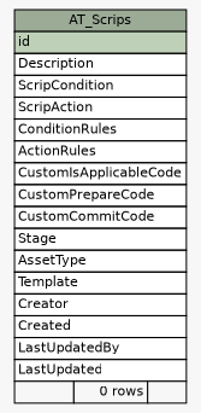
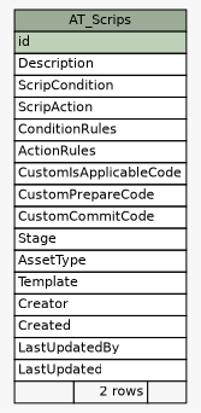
  digraph {
    bgcolor="#f7f7f7"
    fontname=Helvetica
    fontsize=11
    nodesep=0.18
    rankdir=RL
    ranksep=0.46
-   n1 [fontname=Helvetica fontsize=11 label=<     <TABLE BORDER="0" CELLBORDER="1" CELLSPACING="0" BGCOLOR="#ffffff">       <TR><TD COLSPAN="3" BGCOLOR="#9bab96" ALIGN="CENTER">AT_Scrips</TD></TR>       <TR><TD PORT="id" COLSPAN="3" BGCOLOR="#bed1b8" ALIGN="LEFT">id</TD></TR>       <TR><TD PORT="Description" COLSPAN="3" ALIGN="LEFT">Description</TD></TR>       <TR><TD PORT="ScripCondition" COLSPAN="3" ALIGN="LEFT">ScripCondition</TD></TR>       <TR><TD PORT="ScripAction" COLSPAN="3" ALIGN="LEFT">ScripAction</TD></TR>       <TR><TD PORT="ConditionRules" COLSPAN="3" ALIGN="LEFT">ConditionRules</TD></TR>       <TR><TD PORT="ActionRules" COLSPAN="3" ALIGN="LEFT">ActionRules</TD></TR>       <TR><TD PORT="CustomIsApplicableCode" COLSPAN="3" ALIGN="LEFT">CustomIsApplicableCode</TD></TR>       <TR><TD PORT="CustomPrepareCode" COLSPAN="3" ALIGN="LEFT">CustomPrepareCode</TD></TR>       <TR><TD PORT="CustomCommitCode" COLSPAN="3" ALIGN="LEFT">CustomCommitCode</TD></TR>       <TR><TD PORT="Stage" COLSPAN="3" ALIGN="LEFT">Stage</TD></TR>       <TR><TD PORT="AssetType" COLSPAN="3" ALIGN="LEFT">AssetType</TD></TR>       <TR><TD PORT="Template" COLSPAN="3" ALIGN="LEFT">Template</TD></TR>       <TR><TD PORT="Creator" COLSPAN="3" ALIGN="LEFT">Creator</TD></TR>       <TR><TD PORT="Created" COLSPAN="3" ALIGN="LEFT">Created</TD></TR>       <TR><TD PORT="LastUpdatedBy" COLSPAN="3" ALIGN="LEFT">LastUpdatedBy</TD></TR>       <TR><TD PORT="LastUpdated" COLSPAN="3" ALIGN="LEFT">LastUpdated</TD></TR>       <TR><TD ALIGN="LEFT" BGCOLOR="#f7f7f7">  </TD><TD ALIGN="RIGHT" BGCOLOR="#f7f7f7">0 rows</TD><TD ALIGN="RIGHT" BGCOLOR="#f7f7f7">  </TD></TR>     </TABLE>> shape=plaintext]
+   n1 [fontname=Helvetica fontsize=11 label=<     <TABLE BORDER="0" CELLBORDER="1" CELLSPACING="0" BGCOLOR="#ffffff">       <TR><TD COLSPAN="3" BGCOLOR="#9bab96" ALIGN="CENTER">AT_Scrips</TD></TR>       <TR><TD PORT="id" COLSPAN="3" BGCOLOR="#bed1b8" ALIGN="LEFT">id</TD></TR>       <TR><TD PORT="Description" COLSPAN="3" ALIGN="LEFT">Description</TD></TR>       <TR><TD PORT="ScripCondition" COLSPAN="3" ALIGN="LEFT">ScripCondition</TD></TR>       <TR><TD PORT="ScripAction" COLSPAN="3" ALIGN="LEFT">ScripAction</TD></TR>       <TR><TD PORT="ConditionRules" COLSPAN="3" ALIGN="LEFT">ConditionRules</TD></TR>       <TR><TD PORT="ActionRules" COLSPAN="3" ALIGN="LEFT">ActionRules</TD></TR>       <TR><TD PORT="CustomIsApplicableCode" COLSPAN="3" ALIGN="LEFT">CustomIsApplicableCode</TD></TR>       <TR><TD PORT="CustomPrepareCode" COLSPAN="3" ALIGN="LEFT">CustomPrepareCode</TD></TR>       <TR><TD PORT="CustomCommitCode" COLSPAN="3" ALIGN="LEFT">CustomCommitCode</TD></TR>       <TR><TD PORT="Stage" COLSPAN="3" ALIGN="LEFT">Stage</TD></TR>       <TR><TD PORT="AssetType" COLSPAN="3" ALIGN="LEFT">AssetType</TD></TR>       <TR><TD PORT="Template" COLSPAN="3" ALIGN="LEFT">Template</TD></TR>       <TR><TD PORT="Creator" COLSPAN="3" ALIGN="LEFT">Creator</TD></TR>       <TR><TD PORT="Created" COLSPAN="3" ALIGN="LEFT">Created</TD></TR>       <TR><TD PORT="LastUpdatedBy" COLSPAN="3" ALIGN="LEFT">LastUpdatedBy</TD></TR>       <TR><TD PORT="LastUpdated" COLSPAN="3" ALIGN="LEFT">LastUpdated</TD></TR>       <TR><TD ALIGN="LEFT" BGCOLOR="#f7f7f7">  </TD><TD ALIGN="RIGHT" BGCOLOR="#f7f7f7">2 rows</TD><TD ALIGN="RIGHT" BGCOLOR="#f7f7f7">  </TD></TR>     </TABLE>> shape=plaintext]
  }
